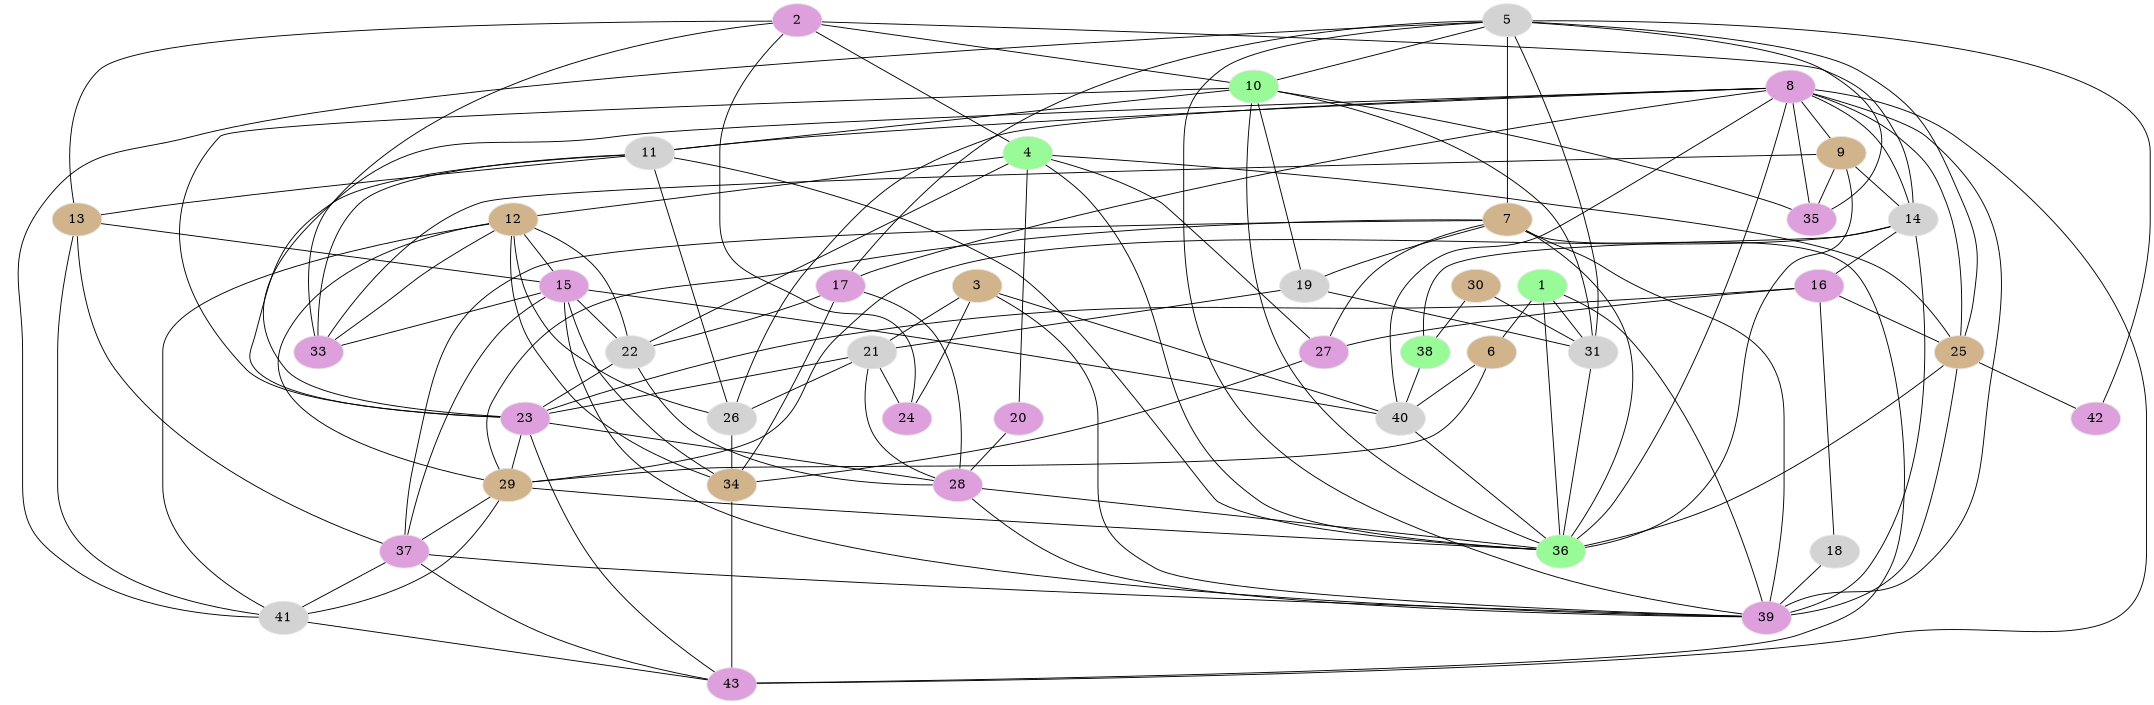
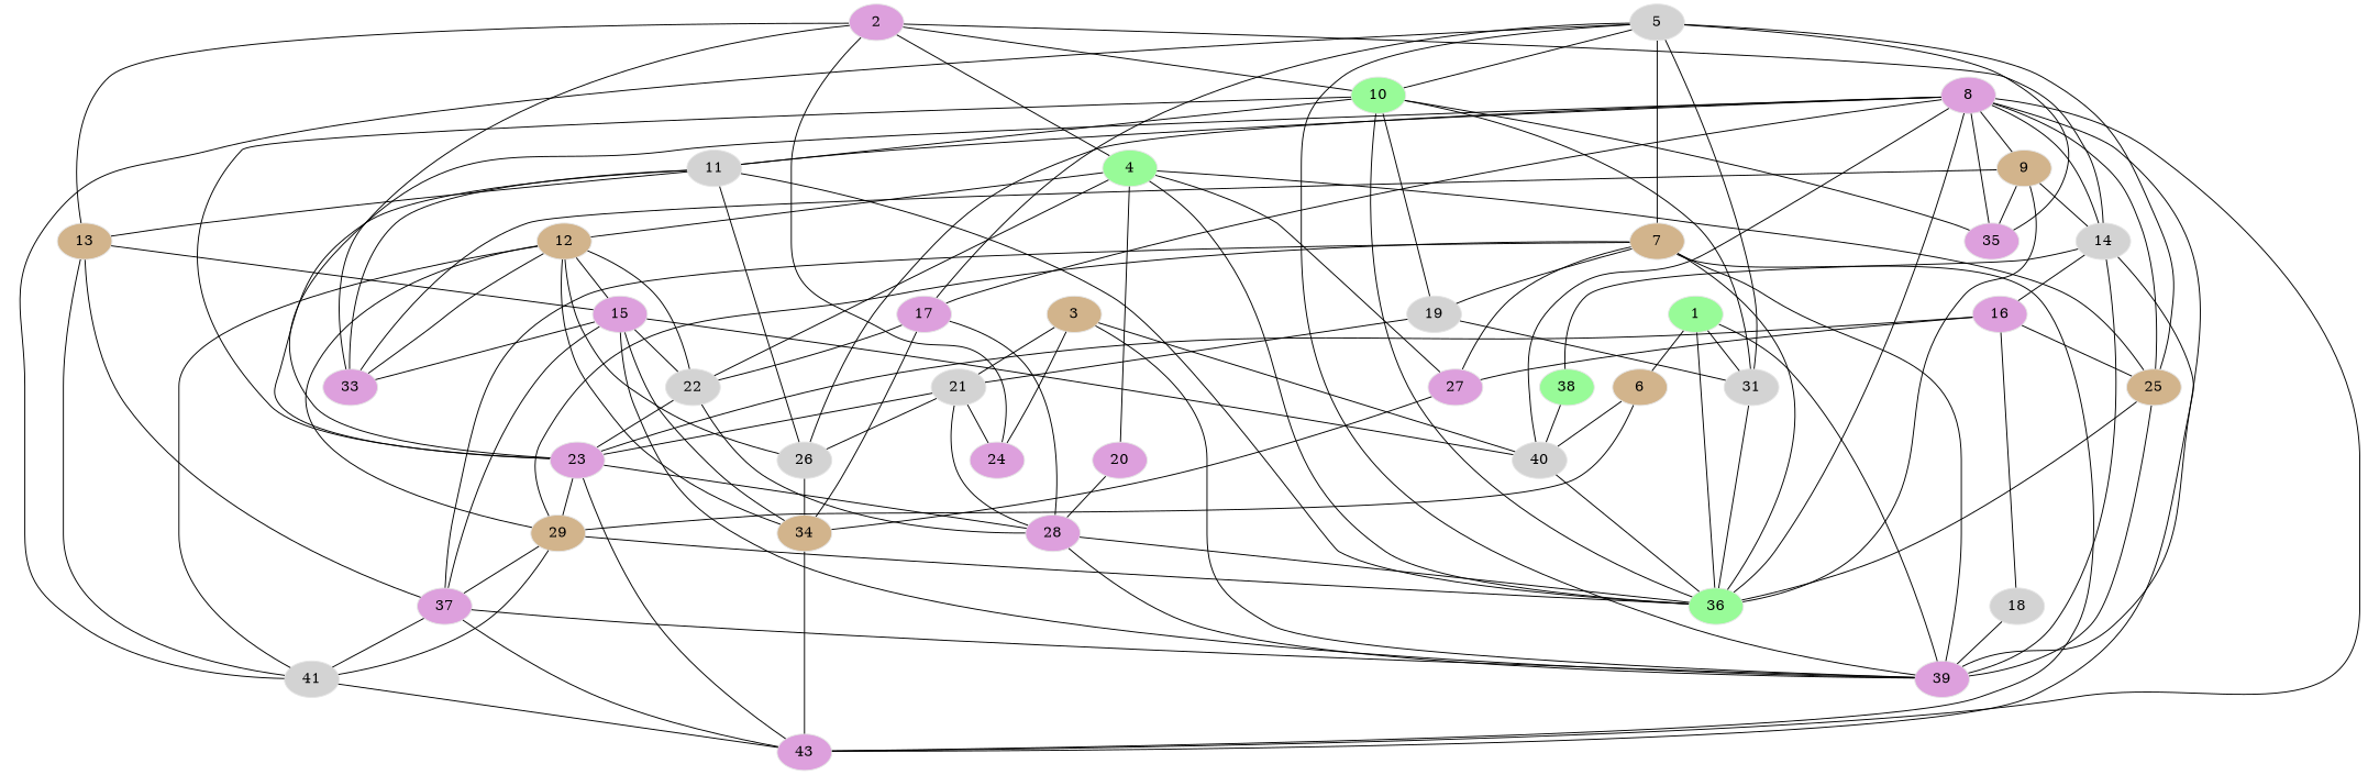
  graph {
    node [color=gray90 fillcolor=plum style=filled]
    edge [weight=1.0]
    1 [fillcolor=palegreen]
    6 [fillcolor=tan]
    31 [fillcolor=lightgrey]
    36 [fillcolor=palegreen]
    39
    40 [fillcolor=lightgrey]
    29 [fillcolor=tan]
    4 [fillcolor=palegreen]
    2
    10 [fillcolor=palegreen]
    13 [fillcolor=tan]
    14 [fillcolor=lightgrey]
    24
    33
    12 [fillcolor=tan]
    20
    22 [fillcolor=lightgrey]
    25 [fillcolor=tan]
    27
    35
    19 [fillcolor=lightgrey]
    11 [fillcolor=lightgrey]
    23
    41 [fillcolor=lightgrey]
    37
    15
    43
    16
    38 [fillcolor=palegreen]
    3 [fillcolor=tan]
    21 [fillcolor=lightgrey]
    26 [fillcolor=lightgrey]
    28
    34 [fillcolor=tan]
-   42
    5 [fillcolor=lightgrey]
    7 [fillcolor=tan]
    17
    8
    9 [fillcolor=tan]
    18 [fillcolor=lightgrey]
-   30 [fillcolor=tan]
    1 -- 6
    1 -- 31
    1 -- 36
    1 -- 39
    6 -- 40
    6 -- 29
    31 -- 36 [weight=2.0]
    40 -- 36
    29 -- 36
    29 -- 41
    29 -- 37
    4 -- 36
    4 -- 12
    4 -- 20
    4 -- 22
    4 -- 25
    4 -- 27
    2 -- 4
    2 -- 10
    2 -- 13
    2 -- 14
    2 -- 24
    2 -- 33
    10 -- 31
    10 -- 36
    10 -- 35
    10 -- 19
    10 -- 11
    10 -- 23 [weight=2.0]
    13 -- 41
    13 -- 37
    13 -- 15 [weight=3.0]
    14 -- 39
-   14 -- 29
+   14 -- 43
    14 -- 16
    14 -- 38
    12 -- 29
    12 -- 33 [weight=2.0]
    12 -- 22 [weight=2.0]
    12 -- 41
    12 -- 15
    12 -- 26 [weight=2.0]
    12 -- 34
    20 -- 28
    22 -- 23
    22 -- 28
    25 -- 36
    25 -- 39
-   25 -- 42 [weight=2.0]
    27 -- 34
    19 -- 31 [weight=2.0]
    19 -- 21 [weight=2.0]
    11 -- 36
    11 -- 13
    11 -- 33
    11 -- 23
    11 -- 26
    23 -- 29
    23 -- 43
    23 -- 28
    41 -- 43
    37 -- 39
    37 -- 41
    37 -- 43
    15 -- 39
    15 -- 40
    15 -- 33
    15 -- 22
    15 -- 37 [weight=2.0]
    15 -- 34
    16 -- 25
    16 -- 27
    16 -- 23
    16 -- 18
    38 -- 40
    3 -- 39
    3 -- 40
    3 -- 24
    3 -- 21
    21 -- 24
    21 -- 23 [weight=2.0]
    21 -- 26
    21 -- 28
    26 -- 34
    28 -- 36
    28 -- 39
    34 -- 43
    5 -- 31
    5 -- 39
    5 -- 10
    5 -- 25
    5 -- 35
    5 -- 41
-   5 -- 42
    5 -- 7
    5 -- 17
    7 -- 36 [weight=2.0]
    7 -- 39 [weight=2.0]
    7 -- 29
    7 -- 27
    7 -- 19
    7 -- 37
    7 -- 43
    17 -- 22
    17 -- 28
    17 -- 34
    8 -- 36
    8 -- 39
    8 -- 40
    8 -- 14
    8 -- 25 [weight=4.0]
    8 -- 35 [weight=2.0]
    8 -- 11
    8 -- 23 [weight=2.0]
    8 -- 43
    8 -- 26
    8 -- 17
    8 -- 9
    9 -- 36
    9 -- 14
    9 -- 33
    9 -- 35
    18 -- 39
-   30 -- 31
-   30 -- 38
  }
